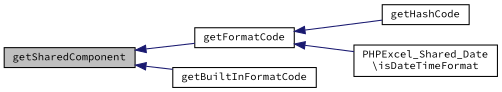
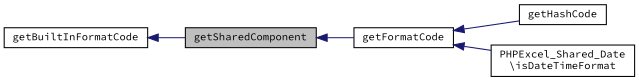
  digraph {
    fontname="Source Code Pro"
    rankdir=LR
    node [color=black fillcolor=white fontname="Source Code Pro" fontsize=10 shape=record style=filled]
    edge [color=midnightblue dir=back fontname="Source Code Pro" fontsize=10 labelfontname=Helvetica labelfontsize=10 style=solid]
    n1 [fillcolor=grey75 fontcolor=black height=0.2 label=getSharedComponent width=0.4]
    n2 [height=0.2 label=getFormatCode width=0.4]
    n3 [height=0.2 label=getBuiltInFormatCode width=0.4]
    n4 [height=0.2 label=getHashCode width=0.4]
    n5 [height=0.2 label="PHPExcel_Shared_Date\l\\isDateTimeFormat" width=0.4]
    n1 -> n2
-   n1 -> n3
+   n3 -> n1
    n2 -> n4
    n2 -> n5
  }
